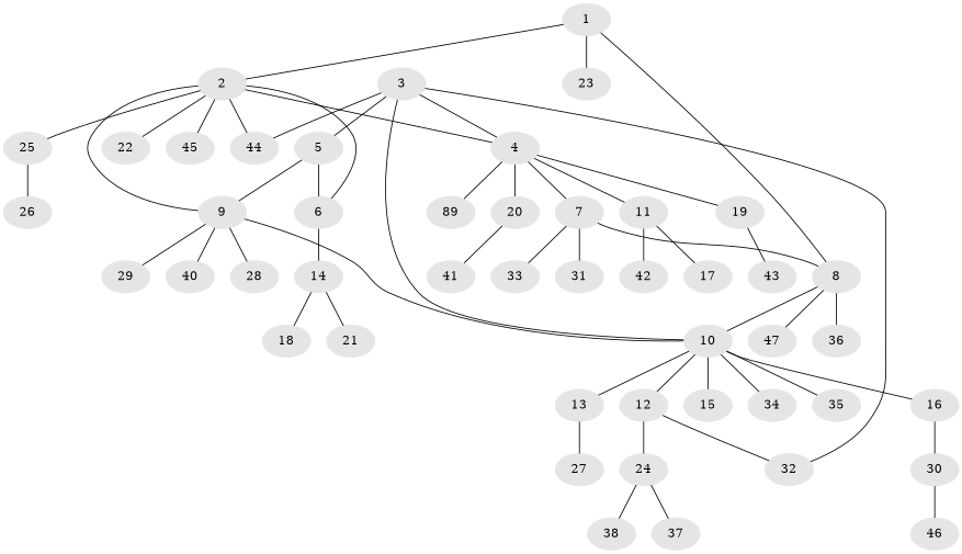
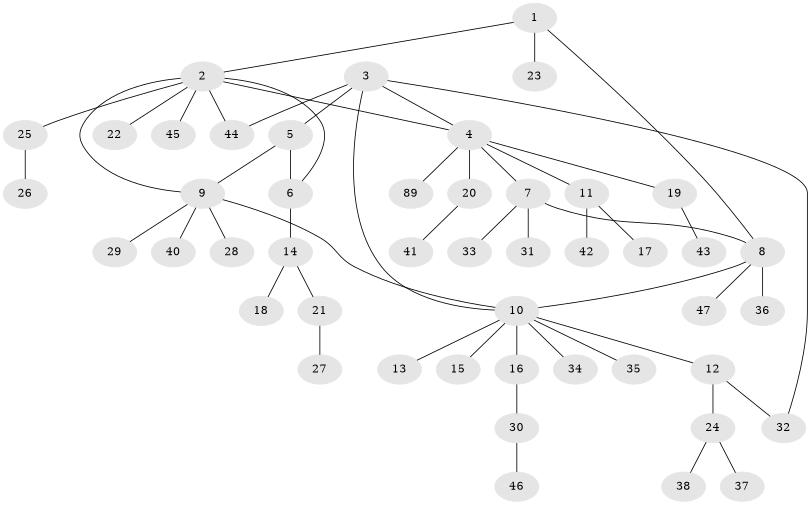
  graph {
    node [color=gray90 style=filled]
    1
    2
    8
    23
    4
    6
    9
    22
    25
    44
    45
    10
    36
    47
    7
    11
    19
    20
    n19 [label=89]
    14
    28
    29
    40
    26
    3
    5
    32
    12
    13
    15
    16
    34
    35
    31
    33
    17
    42
    43
    41
    18
    21
    24
    30
    37
    38
    27
    46
    1 -- 2
    1 -- 8
    1 -- 23
    2 -- 4
    2 -- 6
    2 -- 9
    2 -- 22
    2 -- 25
    2 -- 44
    2 -- 45
    8 -- 10
    8 -- 36
    8 -- 47
    4 -- 7
    4 -- 11
    4 -- 19
    4 -- 20
    4 -- n19
    6 -- 14
    9 -- 10
    9 -- 28
    9 -- 29
    9 -- 40
    25 -- 26
    10 -- 12
    10 -- 13
    10 -- 15
    10 -- 16
    10 -- 34
    10 -- 35
    7 -- 8
    7 -- 31
    7 -- 33
    11 -- 17
    11 -- 42
    19 -- 43
    20 -- 41
    14 -- 18
    14 -- 21
    3 -- 4
    3 -- 44
    3 -- 10
    3 -- 5
    3 -- 32
    5 -- 6
    5 -- 9
    12 -- 32
    12 -- 24
    16 -- 30
-   13 -- 27
+   21 -- 27
    24 -- 37
    24 -- 38
    30 -- 46
  }
